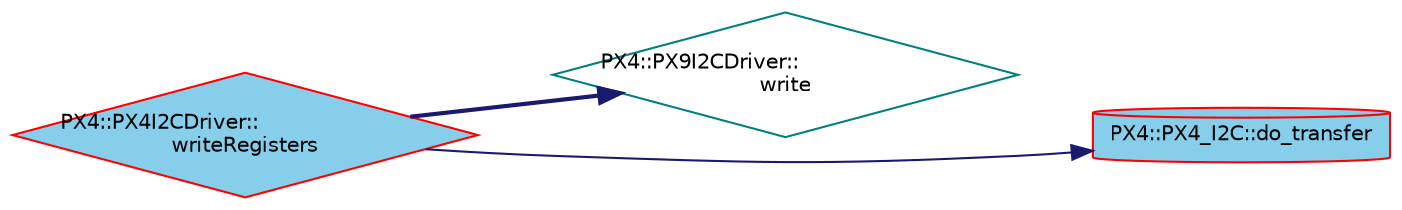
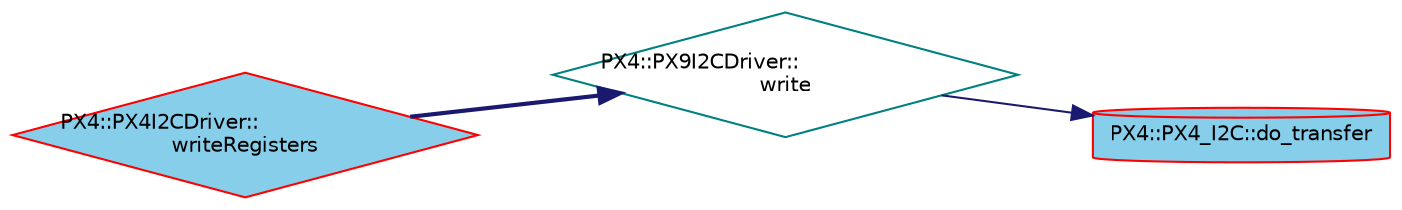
  digraph {
    rankdir=LR
    node [color=red fillcolor=skyblue fontname=Helvetica fontsize=10 shape=diamond style=filled]
    edge [color=midnightblue fontname=Helvetica fontsize=10 labelfontname=Helvetica labelfontsize=10]
    n1 [fontcolor=black height=0.2 label="PX4::PX4I2CDriver::\lwriteRegisters" width=0.4]
    n2 [color=teal fillcolor=white height=0.2 label="PX4::PX9I2CDriver::\lwrite" width=0.4]
    n3 [height=0.2 label="PX4::PX4_I2C::do_transfer" shape=cylinder width=0.4]
    n1 -> n2 [style=bold]
-   n1 -> n3 [style=solid]
+   n2 -> n3 [style=solid]
  }
